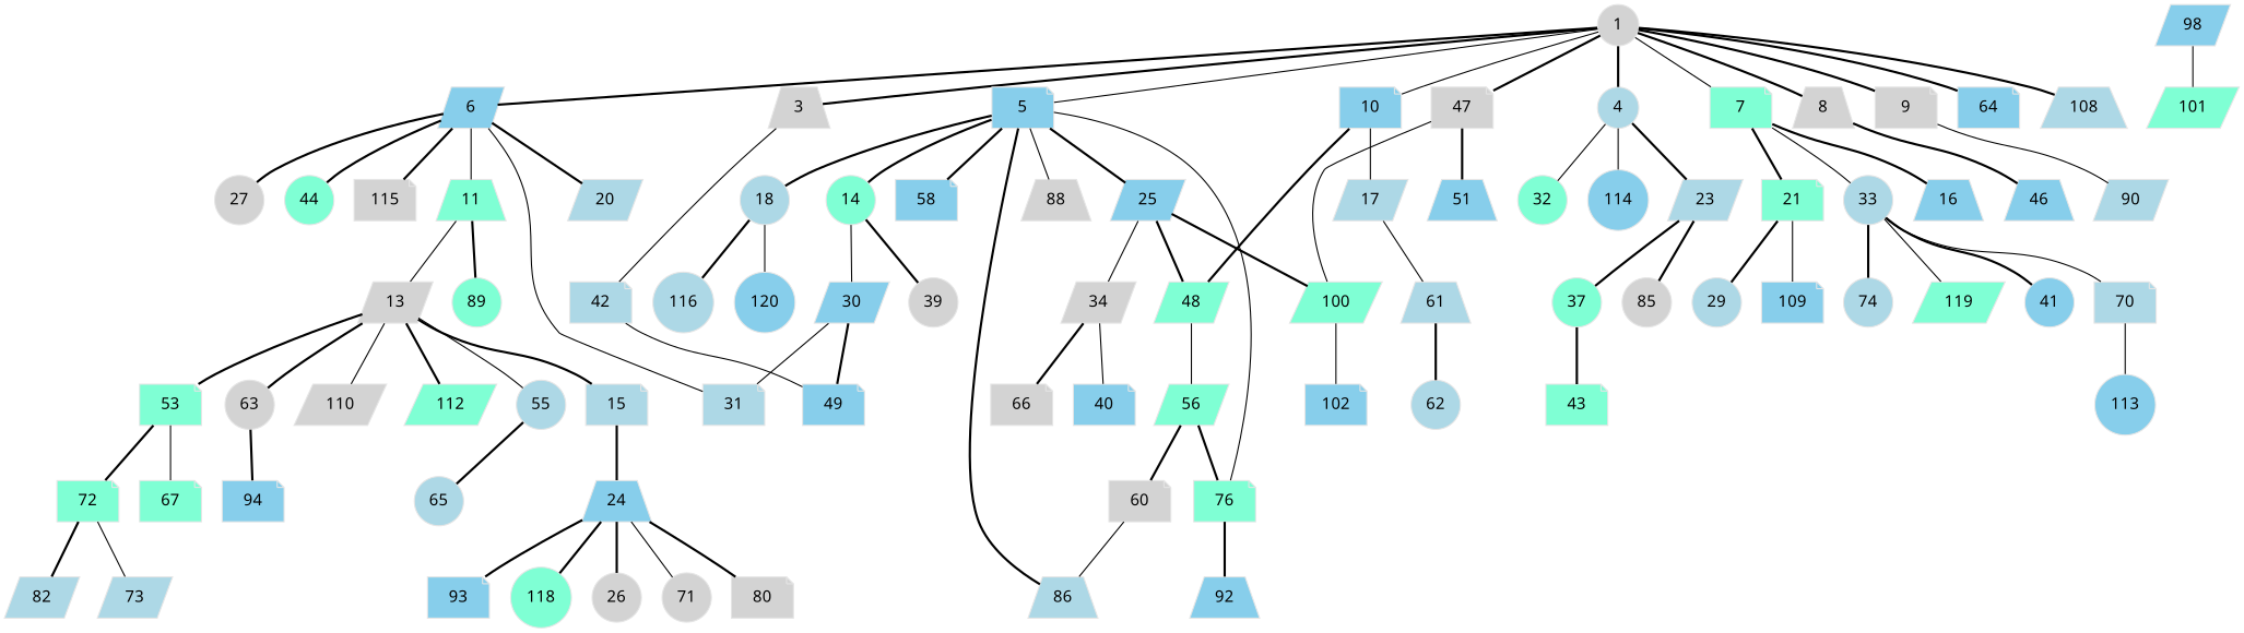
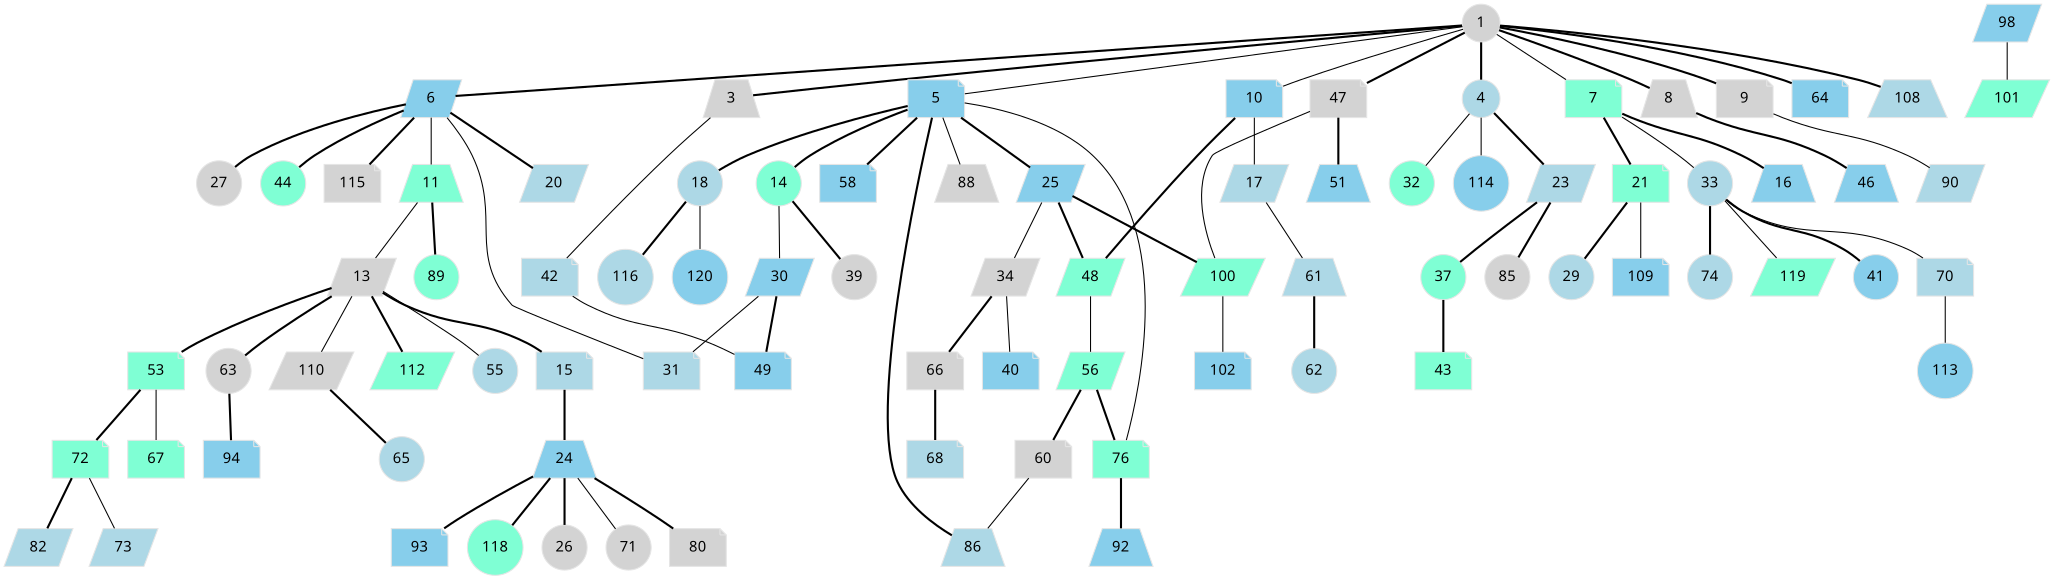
  graph {
    fontname="Noto Sans"
    node [color=gray90 fillcolor=lightblue fontname="Noto Sans" shape=note style=filled]
    edge [fontname="Noto Sans" style=bold]
    1 [fillcolor=lightgrey shape=circle super="+2"]
    3 [fillcolor=lightgrey shape=trapezium]
    4 [shape=circle super="+22"]
    5 [fillcolor=skyblue super="+36"]
    6 [fillcolor=skyblue shape=parallelogram super="+78"]
    7 [fillcolor=aquamarine super="+12"]
    8 [fillcolor=lightgrey shape=trapezium]
    9 [fillcolor=lightgrey]
    10 [fillcolor=skyblue]
    47 [fillcolor=lightgrey]
    64 [fillcolor=skyblue]
    108 [shape=trapezium]
    42 [super="+52"]
    23 [shape=parallelogram super="+87"]
    32 [fillcolor=aquamarine shape=circle]
    114 [fillcolor=skyblue shape=circle]
    14 [fillcolor=aquamarine shape=circle super="+35"]
    18 [shape=circle super="+45"]
    25 [fillcolor=skyblue shape=parallelogram]
    58 [fillcolor=skyblue]
    76 [fillcolor=aquamarine super="+99"]
    86 [shape=trapezium super="+96"]
    88 [fillcolor=lightgrey shape=trapezium super="+97"]
    11 [fillcolor=aquamarine shape=trapezium super="+83"]
    20 [shape=parallelogram]
    27 [fillcolor=lightgrey shape=circle]
    31
    44 [fillcolor=aquamarine shape=circle]
    115 [fillcolor=lightgrey]
    16 [fillcolor=skyblue shape=trapezium]
    21 [fillcolor=aquamarine]
    33 [shape=circle super="+57"]
    46 [fillcolor=skyblue shape=trapezium super="+59"]
    90 [shape=parallelogram]
    17 [shape=parallelogram super="+19"]
    48 [fillcolor=aquamarine shape=parallelogram super="+77"]
    100 [fillcolor=aquamarine shape=parallelogram super="+105"]
    51 [fillcolor=skyblue shape=trapezium super="+81"]
    49 [fillcolor=skyblue]
    37 [fillcolor=aquamarine shape=circle]
    85 [fillcolor=lightgrey shape=circle]
    30 [fillcolor=skyblue shape=parallelogram super="+95"]
    39 [fillcolor=lightgrey shape=circle]
    116 [shape=circle]
    120 [fillcolor=skyblue shape=circle]
    34 [fillcolor=lightgrey shape=parallelogram super="+50"]
    92 [fillcolor=skyblue shape=trapezium]
    13 [fillcolor=lightgrey shape=parallelogram super="+54"]
    89 [fillcolor=aquamarine shape=circle]
    29 [shape=circle]
    109 [fillcolor=skyblue]
    41 [fillcolor=skyblue shape=circle]
    70 [super="+106"]
    74 [shape=circle]
    119 [fillcolor=aquamarine shape=parallelogram]
    61 [shape=trapezium super="+117"]
    56 [fillcolor=aquamarine shape=parallelogram]
    15 [super="+28"]
    53 [fillcolor=aquamarine]
    55 [shape=circle]
    63 [fillcolor=lightgrey shape=circle super="+75"]
    110 [fillcolor=lightgrey shape=parallelogram]
    112 [fillcolor=aquamarine shape=parallelogram]
    24 [fillcolor=skyblue shape=trapezium super="+104"]
    67 [fillcolor=aquamarine super="+111"]
    72 [fillcolor=aquamarine super="+107"]
    65 [shape=circle]
    94 [fillcolor=skyblue]
    26 [fillcolor=lightgrey shape=circle]
    71 [fillcolor=lightgrey shape=circle]
    80 [fillcolor=lightgrey]
    93 [fillcolor=skyblue]
    118 [fillcolor=aquamarine shape=circle]
    62 [shape=circle super="+103"]
    43 [fillcolor=aquamarine]
    40 [fillcolor=skyblue super="+84"]
    66 [fillcolor=lightgrey]
    102 [fillcolor=skyblue]
    113 [fillcolor=skyblue shape=circle]
+   68
    60 [fillcolor=lightgrey super="+91"]
    73 [shape=parallelogram]
    82 [shape=parallelogram]
    98 [fillcolor=skyblue shape=parallelogram]
    101 [fillcolor=aquamarine shape=parallelogram]
    1 -- 3
    1 -- 4
    1 -- 5 [style=solid]
    1 -- 6
    1 -- 7 [style=solid]
    1 -- 8
    1 -- 9
    1 -- 10 [style=solid]
    1 -- 47
    1 -- 64
    1 -- 108
    3 -- 42 [style=solid]
    4 -- 23
    4 -- 32 [style=solid]
    4 -- 114 [style=solid]
    5 -- 14
    5 -- 18
    5 -- 25
    5 -- 58
    5 -- 76 [style=solid]
    5 -- 86
    5 -- 88 [style=solid]
    6 -- 11 [style=solid]
    6 -- 20
    6 -- 27
    6 -- 31 [style=solid]
    6 -- 44
    6 -- 115
    7 -- 16
    7 -- 21
    7 -- 33 [style=solid]
    8 -- 46
    9 -- 90 [style=solid]
    10 -- 17 [style=solid]
    10 -- 48
    47 -- 100 [style=solid]
    47 -- 51
    42 -- 49 [style=solid]
    23 -- 37
    23 -- 85
    14 -- 30 [style=solid]
    14 -- 39
    18 -- 116
    18 -- 120 [style=solid]
    25 -- 48
    25 -- 100
    25 -- 34 [style=solid]
    76 -- 92
    11 -- 13 [style=solid]
    11 -- 89
    21 -- 29
    21 -- 109 [style=solid]
    33 -- 41
    33 -- 70 [style=solid]
    33 -- 74
    33 -- 119 [style=solid]
    17 -- 61 [style=solid]
    48 -- 56 [style=solid]
    100 -- 102 [style=solid]
    37 -- 43
    30 -- 31 [style=solid]
    30 -- 49
    34 -- 40 [style=solid]
    34 -- 66
    13 -- 15
    13 -- 53
    13 -- 55 [style=solid]
    13 -- 63
    13 -- 110 [style=solid]
    13 -- 112
    70 -- 113 [style=solid]
    61 -- 62
    56 -- 76
    56 -- 60
    15 -- 24
    53 -- 67 [style=solid]
    53 -- 72
-   55 -- 65
+   110 -- 65
    63 -- 94
    24 -- 26
    24 -- 71 [style=solid]
    24 -- 80
    24 -- 93
    24 -- 118
    72 -- 73 [style=solid]
    72 -- 82
+   66 -- 68
    60 -- 86 [style=solid]
    98 -- 101 [style=solid]
  }
